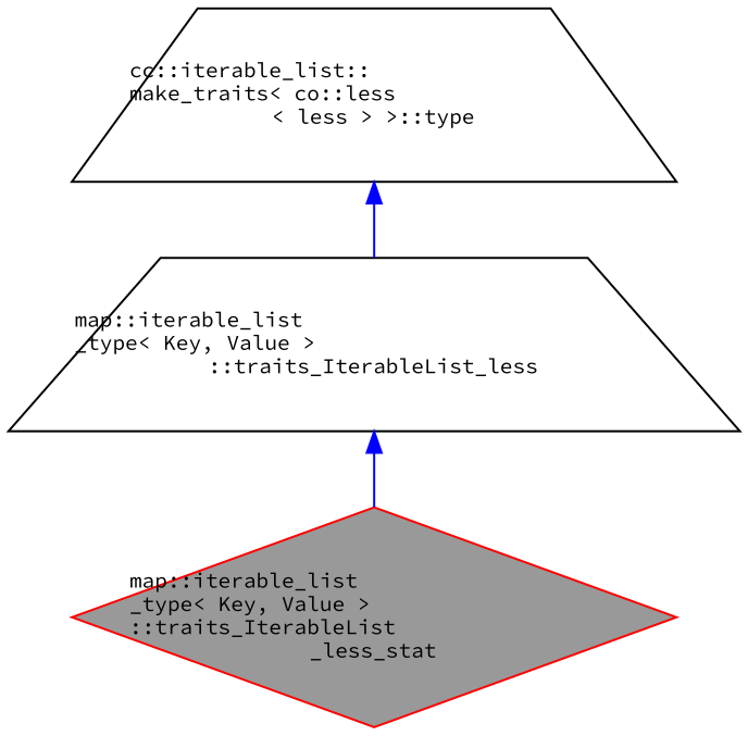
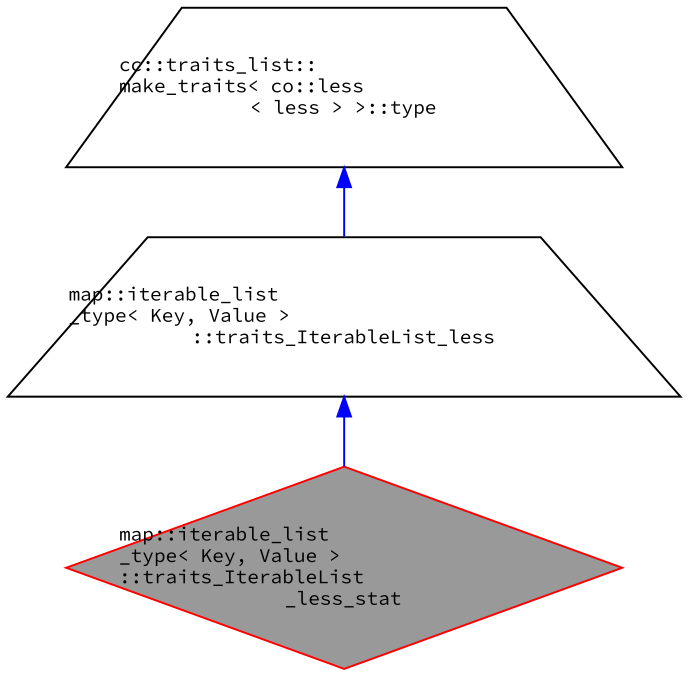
  digraph {
    fontname="Source Code Pro"
    node [color=black fillcolor=white fontname="Source Code Pro" fontsize=10 shape=trapezium style=filled]
    edge [color=blue dir=back fontname="Source Code Pro" fontsize=10 labelfontname=Helvetica labelfontsize=10 style=solid]
    n1 [color=red fillcolor=grey60 fontcolor=black height=0.2 label="map::iterable_list\l_type\< Key, Value \>\l::traits_IterableList\l_less_stat" shape=diamond width=0.4]
    n2 [height=0.2 label="map::iterable_list\l_type\< Key, Value \>\l::traits_IterableList_less" width=0.4]
-   n3 [height=0.2 label="cc::iterable_list::\lmake_traits\< co::less\l\< less \> \>::type" width=0.4]
+   n3 [height=0.2 label="cc::traits_list::\lmake_traits\< co::less\l\< less \> \>::type" width=0.4]
    n2 -> n1
    n3 -> n2
  }
